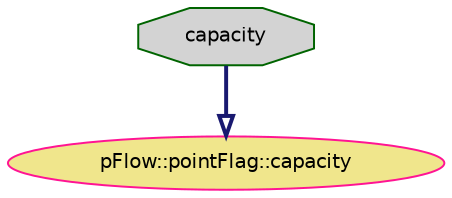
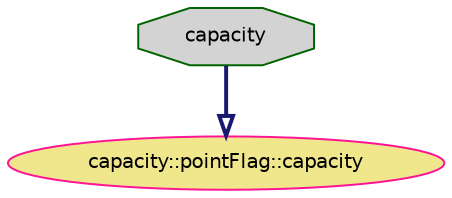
  digraph {
    rankdir=TB
    node [fontname=Helvetica fontsize=10 style=filled]
    n1 [color=darkgreen fillcolor=lightgrey fontcolor=black height=0.2 label=capacity shape=octagon width=0.4]
-   n2 [color=deeppink fillcolor=khaki height=0.2 label="pFlow::pointFlag::capacity" shape=ellipse width=0.4]
+   n2 [color=deeppink fillcolor=khaki height=0.2 label="capacity::pointFlag::capacity" shape=ellipse width=0.4]
    n1 -> n2 [color=midnightblue fontname=Helvetica fontsize=10 labelfontname=Helvetica labelfontsize=10 style=bold arrowhead=onormal]
  }
